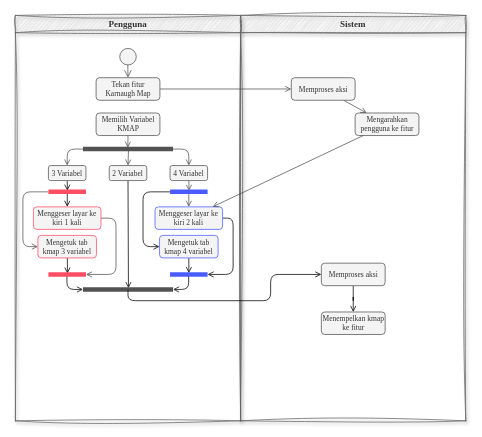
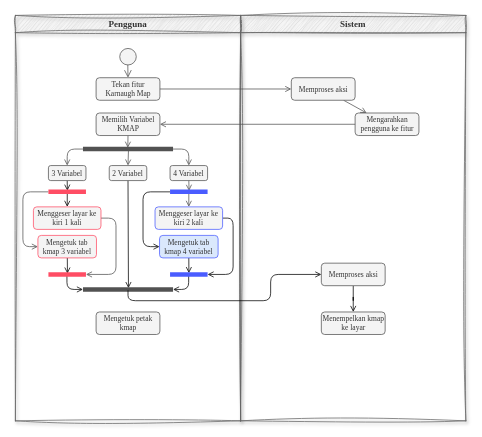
  <mxCell id="0" />
  <mxCell id="1" parent="0" />
  <mxCell id="2" value="Pengguna" style="swimlane;whiteSpace=wrap;html=1;fontFamily=Ubuntu;fontSource=https%3A%2F%2Ffonts.googleapis.com%2Fcss%3Ffamily%3DUbuntu;rounded=0;swimlaneFillColor=none;glass=0;shadow=1;fillColor=#D6D6D6;fontColor=#333333;strokeColor=#666666;sketch=1;curveFitting=1;jiggle=2;" parent="1" vertex="1"><mxGeometry x="20" y="20" width="300" height="540" as="geometry" /></mxCell>
  <mxCell id="3" value="" style="ellipse;html=1;shape=startState;fillColor=#f4f4f4;strokeColor=#535353;strokeWidth=1;fillStyle=auto;fontColor=#595959;" parent="2" vertex="1"><mxGeometry x="135" y="40" width="30" height="30" as="geometry" /></mxCell>
  <mxCell id="4" value="" style="html=1;verticalAlign=bottom;endArrow=open;endSize=8;strokeColor=#525252;rounded=0;strokeWidth=1;fillColor=#eeeeee;exitX=0.491;exitY=0.867;exitDx=0;exitDy=0;exitPerimeter=0;entryX=0.5;entryY=0;entryDx=0;entryDy=0;fontColor=#333333;" parent="2" source="3" target="5" edge="1"><mxGeometry relative="1" as="geometry"><mxPoint x="100" y="90" as="targetPoint" /></mxGeometry></mxCell>
  <mxCell id="5" value="Tekan fitur Karnaugh Map" style="rounded=1;whiteSpace=wrap;html=1;fillColor=#f4f4f4;strokeColor=#525252;fontFamily=Ubuntu;fontSource=https%3A%2F%2Ffonts.googleapis.com%2Fcss%3Ffamily%3DUbuntu;fontSize=10;fontColor=#333333;" parent="2" vertex="1"><mxGeometry x="107.5" y="83" width="85" height="30" as="geometry" /></mxCell>
  <mxCell id="6" style="rounded=0;orthogonalLoop=1;jettySize=auto;html=1;exitX=0.5;exitY=1;exitDx=0;exitDy=0;entryX=0.498;entryY=0.33;entryDx=0;entryDy=0;entryPerimeter=0;endArrow=open;endFill=0;strokeColor=#525252;" parent="2" source="7" target="11" edge="1"><mxGeometry relative="1" as="geometry"><mxPoint x="110" y="180" as="targetPoint" /></mxGeometry></mxCell>
  <mxCell id="7" value="Memilih Variabel KMAP" style="rounded=1;whiteSpace=wrap;html=1;fillColor=#f4f4f4;strokeColor=#525252;fontFamily=Ubuntu;fontSource=https%3A%2F%2Ffonts.googleapis.com%2Fcss%3Ffamily%3DUbuntu;fontSize=10;fontColor=#333333;" parent="2" vertex="1"><mxGeometry x="107.5" y="130" width="85" height="30" as="geometry" /></mxCell>
  <mxCell id="8" style="edgeStyle=orthogonalEdgeStyle;rounded=1;orthogonalLoop=1;jettySize=auto;html=1;exitX=0;exitY=0.5;exitDx=0;exitDy=0;exitPerimeter=0;entryX=0.5;entryY=0;entryDx=0;entryDy=0;strokeColor=#525252;endArrow=open;endFill=0;" parent="2" source="11" target="13" edge="1"><mxGeometry relative="1" as="geometry" /></mxCell>
  <mxCell id="9" style="edgeStyle=orthogonalEdgeStyle;rounded=1;orthogonalLoop=1;jettySize=auto;html=1;exitX=1;exitY=0.5;exitDx=0;exitDy=0;exitPerimeter=0;entryX=0.5;entryY=0;entryDx=0;entryDy=0;strokeColor=#525252;endArrow=open;endFill=0;" parent="2" source="11" target="17" edge="1"><mxGeometry relative="1" as="geometry" /></mxCell>
  <mxCell id="10" style="rounded=0;orthogonalLoop=1;jettySize=auto;html=1;entryX=0.5;entryY=0;entryDx=0;entryDy=0;strokeColor=#525252;endArrow=open;endFill=0;exitX=0.505;exitY=0.685;exitDx=0;exitDy=0;exitPerimeter=0;" parent="2" source="11" target="15" edge="1"><mxGeometry relative="1" as="geometry" /></mxCell>
  <mxCell id="11" value="" style="shape=line;html=1;strokeWidth=6;strokeColor=#525252;" parent="2" vertex="1"><mxGeometry x="90" y="173" width="120" height="10" as="geometry" /></mxCell>
  <mxCell id="12" style="rounded=0;orthogonalLoop=1;jettySize=auto;html=1;exitX=0.5;exitY=1;exitDx=0;exitDy=0;entryX=0.505;entryY=0.343;entryDx=0;entryDy=0;entryPerimeter=0;endArrow=open;endFill=0;" edge="1" parent="2" source="13" target="29"><mxGeometry relative="1" as="geometry" /></mxCell>
  <mxCell id="13" value="3 Variabel" style="rounded=1;whiteSpace=wrap;html=1;fillColor=#f4f4f4;strokeColor=#525252;fontFamily=Ubuntu;fontSource=https%3A%2F%2Ffonts.googleapis.com%2Fcss%3Ffamily%3DUbuntu;fontSize=10;fontColor=#333333;" parent="2" vertex="1"><mxGeometry x="44" y="200" width="50" height="20" as="geometry" /></mxCell>
  <mxCell id="14" style="rounded=0;orthogonalLoop=1;jettySize=auto;html=1;exitX=0.5;exitY=1;exitDx=0;exitDy=0;entryX=0.505;entryY=0.318;entryDx=0;entryDy=0;entryPerimeter=0;endArrow=open;endFill=0;" edge="1" parent="2" source="15" target="36"><mxGeometry relative="1" as="geometry" /></mxCell>
  <mxCell id="15" value="2 Variabel" style="rounded=1;whiteSpace=wrap;html=1;fillColor=#f4f4f4;strokeColor=#525252;fontFamily=Ubuntu;fontSource=https%3A%2F%2Ffonts.googleapis.com%2Fcss%3Ffamily%3DUbuntu;fontSize=10;fontColor=#333333;" parent="2" vertex="1"><mxGeometry x="125" y="200" width="50" height="20" as="geometry" /></mxCell>
  <mxCell id="16" style="rounded=0;orthogonalLoop=1;jettySize=auto;html=1;exitX=0.5;exitY=1;exitDx=0;exitDy=0;entryX=0.507;entryY=0.364;entryDx=0;entryDy=0;entryPerimeter=0;strokeColor=#525252;endArrow=open;endFill=0;" edge="1" parent="2" source="17" target="22"><mxGeometry relative="1" as="geometry" /></mxCell>
  <mxCell id="17" value="4 Variabel" style="rounded=1;whiteSpace=wrap;html=1;fillColor=#f4f4f4;strokeColor=#525252;fontFamily=Ubuntu;fontSource=https%3A%2F%2Ffonts.googleapis.com%2Fcss%3Ffamily%3DUbuntu;fontSize=10;fontColor=#333333;" parent="2" vertex="1"><mxGeometry x="206" y="200" width="50" height="20" as="geometry" /></mxCell>
  <mxCell id="18" style="edgeStyle=orthogonalEdgeStyle;rounded=1;orthogonalLoop=1;jettySize=auto;html=1;exitX=1;exitY=0.5;exitDx=0;exitDy=0;entryX=1;entryY=0.5;entryDx=0;entryDy=0;entryPerimeter=0;endArrow=open;endFill=0;" edge="1" parent="2" source="19" target="26"><mxGeometry relative="1" as="geometry"><Array as="points"><mxPoint x="290" y="270" /><mxPoint x="290" y="345" /></Array></mxGeometry></mxCell>
  <mxCell id="19" value="Menggeser layar ke kiri 2 kali" style="rounded=1;whiteSpace=wrap;html=1;fillColor=#f4f4f4;strokeColor=#4A5CFF;fontFamily=Ubuntu;fontSource=https%3A%2F%2Ffonts.googleapis.com%2Fcss%3Ffamily%3DUbuntu;fontSize=10;fontColor=#333333;" vertex="1" parent="2"><mxGeometry x="186" y="255" width="90" height="30" as="geometry" /></mxCell>
  <mxCell id="20" style="rounded=0;orthogonalLoop=1;jettySize=auto;html=1;entryX=0.5;entryY=0;entryDx=0;entryDy=0;exitX=0.5;exitY=0.662;exitDx=0;exitDy=0;exitPerimeter=0;strokeColor=#525252;endArrow=open;endFill=0;" edge="1" parent="2" source="22" target="19"><mxGeometry relative="1" as="geometry" /></mxCell>
  <mxCell id="21" style="edgeStyle=orthogonalEdgeStyle;rounded=1;orthogonalLoop=1;jettySize=auto;html=1;exitX=0;exitY=0.5;exitDx=0;exitDy=0;exitPerimeter=0;entryX=0;entryY=0.5;entryDx=0;entryDy=0;endArrow=open;endFill=0;" edge="1" parent="2" source="22" target="24"><mxGeometry relative="1" as="geometry"><Array as="points"><mxPoint x="170" y="235" /><mxPoint x="170" y="308" /></Array></mxGeometry></mxCell>
  <mxCell id="22" value="" style="shape=line;html=1;strokeWidth=6;strokeColor=#4A5CFF;" vertex="1" parent="2"><mxGeometry x="206" y="230" width="50" height="10" as="geometry" /></mxCell>
  <mxCell id="23" style="rounded=0;orthogonalLoop=1;jettySize=auto;html=1;exitX=0.5;exitY=1;exitDx=0;exitDy=0;entryX=0.502;entryY=0.326;entryDx=0;entryDy=0;entryPerimeter=0;endArrow=open;endFill=0;" edge="1" parent="2" source="24" target="26"><mxGeometry relative="1" as="geometry" /></mxCell>
- <mxCell id="24" value="Mengetuk tab kmap 4 variabel" style="rounded=1;whiteSpace=wrap;html=1;fillColor=#f4f4f4;strokeColor=#4A5CFF;fontFamily=Ubuntu;fontSource=https%3A%2F%2Ffonts.googleapis.com%2Fcss%3Ffamily%3DUbuntu;fontSize=10;fontColor=#333333;" vertex="1" parent="2"><mxGeometry x="192" y="293" width="78" height="30" as="geometry" /></mxCell>
+ <mxCell id="24" value="Mengetuk tab kmap 4 variabel" style="rounded=1;whiteSpace=wrap;html=1;fillColor=#dae8fc;strokeColor=#4A5CFF;fontFamily=Ubuntu;fontSource=https%3A%2F%2Ffonts.googleapis.com%2Fcss%3Ffamily%3DUbuntu;fontSize=10;fontColor=#333333;" vertex="1" parent="2"><mxGeometry x="192" y="293" width="78" height="30" as="geometry" /></mxCell>
  <mxCell id="25" style="edgeStyle=orthogonalEdgeStyle;rounded=1;orthogonalLoop=1;jettySize=auto;html=1;entryX=1;entryY=0.5;entryDx=0;entryDy=0;entryPerimeter=0;exitX=0.496;exitY=0.676;exitDx=0;exitDy=0;exitPerimeter=0;endArrow=open;endFill=0;" edge="1" parent="2" source="26" target="36"><mxGeometry relative="1" as="geometry"><Array as="points"><mxPoint x="231" y="365" /></Array></mxGeometry></mxCell>
  <mxCell id="26" value="" style="shape=line;html=1;strokeWidth=6;strokeColor=#4A5CFF;" vertex="1" parent="2"><mxGeometry x="206" y="340" width="50" height="10" as="geometry" /></mxCell>
  <mxCell id="27" style="rounded=0;orthogonalLoop=1;jettySize=auto;html=1;endArrow=open;endFill=0;exitX=0.502;exitY=0.659;exitDx=0;exitDy=0;exitPerimeter=0;" edge="1" parent="2" source="29" target="31"><mxGeometry relative="1" as="geometry" /></mxCell>
  <mxCell id="28" style="edgeStyle=orthogonalEdgeStyle;rounded=1;orthogonalLoop=1;jettySize=auto;html=1;exitX=0;exitY=0.5;exitDx=0;exitDy=0;exitPerimeter=0;entryX=0;entryY=0.5;entryDx=0;entryDy=0;endArrow=open;endFill=0;strokeColor=#525252;" edge="1" parent="2" source="29" target="33"><mxGeometry relative="1" as="geometry"><Array as="points"><mxPoint x="10" y="235" /><mxPoint x="10" y="308" /></Array></mxGeometry></mxCell>
  <mxCell id="29" value="" style="shape=line;html=1;strokeWidth=6;strokeColor=#FF4D64;" vertex="1" parent="2"><mxGeometry x="44" y="230" width="50" height="10" as="geometry" /></mxCell>
  <mxCell id="30" style="edgeStyle=orthogonalEdgeStyle;rounded=1;orthogonalLoop=1;jettySize=auto;html=1;exitX=1;exitY=0.5;exitDx=0;exitDy=0;entryX=1;entryY=0.5;entryDx=0;entryDy=0;entryPerimeter=0;endArrow=open;endFill=0;strokeColor=#525252;" edge="1" parent="2" source="31" target="35"><mxGeometry relative="1" as="geometry" /></mxCell>
  <mxCell id="31" value="Menggeser layar ke kiri 1 kali" style="rounded=1;whiteSpace=wrap;html=1;fillColor=#f4f4f4;strokeColor=#FF4D64;fontFamily=Ubuntu;fontSource=https%3A%2F%2Ffonts.googleapis.com%2Fcss%3Ffamily%3DUbuntu;fontSize=10;fontColor=#333333;" vertex="1" parent="2"><mxGeometry x="24" y="255" width="90" height="30" as="geometry" /></mxCell>
  <mxCell id="32" style="rounded=0;orthogonalLoop=1;jettySize=auto;html=1;entryX=0.507;entryY=0.384;entryDx=0;entryDy=0;entryPerimeter=0;endArrow=open;endFill=0;" edge="1" parent="2" source="33" target="35"><mxGeometry relative="1" as="geometry" /></mxCell>
  <mxCell id="33" value="Mengetuk tab kmap 3 variabel" style="rounded=1;whiteSpace=wrap;html=1;fillColor=#f4f4f4;strokeColor=#FF4D64;fontFamily=Ubuntu;fontSource=https%3A%2F%2Ffonts.googleapis.com%2Fcss%3Ffamily%3DUbuntu;fontSize=10;fontColor=#333333;" vertex="1" parent="2"><mxGeometry x="30" y="293" width="78" height="30" as="geometry" /></mxCell>
  <mxCell id="34" style="edgeStyle=orthogonalEdgeStyle;rounded=1;orthogonalLoop=1;jettySize=auto;html=1;entryX=0;entryY=0.5;entryDx=0;entryDy=0;entryPerimeter=0;exitX=0.493;exitY=0.676;exitDx=0;exitDy=0;exitPerimeter=0;endArrow=open;endFill=0;" edge="1" parent="2" source="35" target="36"><mxGeometry relative="1" as="geometry"><Array as="points"><mxPoint x="69" y="365" /></Array></mxGeometry></mxCell>
  <mxCell id="35" value="" style="shape=line;html=1;strokeWidth=6;strokeColor=#FF4D64;" vertex="1" parent="2"><mxGeometry x="44" y="340" width="50" height="10" as="geometry" /></mxCell>
  <mxCell id="36" value="" style="shape=line;html=1;strokeWidth=6;strokeColor=#525252;" vertex="1" parent="2"><mxGeometry x="90" y="360" width="120" height="10" as="geometry" /></mxCell>
+ <mxCell id="37" value="Mengetuk petak kmap" style="rounded=1;whiteSpace=wrap;html=1;fillColor=#f4f4f4;strokeColor=#525252;fontFamily=Ubuntu;fontSource=https%3A%2F%2Ffonts.googleapis.com%2Fcss%3Ffamily%3DUbuntu;fontSize=10;fontColor=#333333;" vertex="1" parent="2"><mxGeometry x="107.5" y="395" width="85" height="30" as="geometry" /></mxCell>
  <mxCell id="38" value="Sistem" style="swimlane;whiteSpace=wrap;html=1;fontFamily=Ubuntu;fontSource=https%3A%2F%2Ffonts.googleapis.com%2Fcss%3Ffamily%3DUbuntu;rounded=0;swimlaneFillColor=none;glass=0;shadow=1;fillColor=#D6D6D6;fontColor=#333333;strokeColor=#666666;sketch=1;curveFitting=1;jiggle=2;" parent="1" vertex="1"><mxGeometry x="320" y="20" width="300" height="540" as="geometry" /></mxCell>
  <mxCell id="39" value="" style="rounded=0;orthogonalLoop=1;jettySize=auto;html=1;endArrow=open;endFill=0;strokeColor=#525252;" parent="38" source="40" target="41" edge="1"><mxGeometry relative="1" as="geometry" /></mxCell>
  <mxCell id="40" value="Memproses aksi" style="rounded=1;whiteSpace=wrap;html=1;fillColor=#f4f4f4;strokeColor=#525252;fontFamily=Ubuntu;fontSource=https%3A%2F%2Ffonts.googleapis.com%2Fcss%3Ffamily%3DUbuntu;fontSize=10;fontColor=#333333;" parent="38" vertex="1"><mxGeometry x="67.5" y="83" width="85" height="30" as="geometry" /></mxCell>
  <mxCell id="41" value="Mengarahkan pengguna ke fitur" style="rounded=1;whiteSpace=wrap;html=1;fillColor=#f4f4f4;strokeColor=#525252;fontFamily=Ubuntu;fontSource=https%3A%2F%2Ffonts.googleapis.com%2Fcss%3Ffamily%3DUbuntu;fontSize=10;fontColor=#333333;" parent="38" vertex="1"><mxGeometry x="152.5" y="130" width="85" height="30" as="geometry" /></mxCell>
  <mxCell id="42" value="" style="edgeStyle=orthogonalEdgeStyle;rounded=0;orthogonalLoop=1;jettySize=auto;html=1;endArrow=open;endFill=0;" parent="38" source="43" target="44" edge="1"><mxGeometry relative="1" as="geometry" /></mxCell>
  <mxCell id="43" value="Memproses aksi" style="rounded=1;whiteSpace=wrap;html=1;fillColor=#f4f4f4;strokeColor=#525252;fontFamily=Ubuntu;fontSource=https%3A%2F%2Ffonts.googleapis.com%2Fcss%3Ffamily%3DUbuntu;fontSize=10;fontColor=#333333;" parent="38" vertex="1"><mxGeometry x="107.5" y="330" width="85" height="30" as="geometry" /></mxCell>
- <mxCell id="44" value="Menempelkan kmap ke fitur" style="rounded=1;whiteSpace=wrap;html=1;fillColor=#f4f4f4;strokeColor=#525252;fontFamily=Ubuntu;fontSource=https%3A%2F%2Ffonts.googleapis.com%2Fcss%3Ffamily%3DUbuntu;fontSize=10;fontColor=#333333;" parent="38" vertex="1"><mxGeometry x="107.5" y="395" width="85" height="30" as="geometry" /></mxCell>
+ <mxCell id="44" value="Menempelkan kmap ke layar" style="rounded=1;whiteSpace=wrap;html=1;fillColor=#f4f4f4;strokeColor=#525252;fontFamily=Ubuntu;fontSource=https%3A%2F%2Ffonts.googleapis.com%2Fcss%3Ffamily%3DUbuntu;fontSize=10;fontColor=#333333;" parent="38" vertex="1"><mxGeometry x="107.5" y="395" width="85" height="30" as="geometry" /></mxCell>
  <mxCell id="45" style="rounded=0;orthogonalLoop=1;jettySize=auto;html=1;entryX=0;entryY=0.5;entryDx=0;entryDy=0;endArrow=open;endFill=0;strokeColor=#525252;" parent="1" source="5" target="40" edge="1"><mxGeometry relative="1" as="geometry" /></mxCell>
- <mxCell id="46" style="rounded=0;orthogonalLoop=1;jettySize=auto;html=1;strokeColor=#525252;endArrow=open;endFill=0;" parent="1" source="41" target="19" edge="1"><mxGeometry relative="1" as="geometry" /></mxCell>
+ <mxCell id="46" style="rounded=0;orthogonalLoop=1;jettySize=auto;html=1;entryX=1;entryY=0.5;entryDx=0;entryDy=0;strokeColor=#525252;endArrow=open;endFill=0;" parent="1" source="41" target="7" edge="1"><mxGeometry relative="1" as="geometry" /></mxCell>
  <mxCell id="47" style="edgeStyle=orthogonalEdgeStyle;rounded=1;orthogonalLoop=1;jettySize=auto;html=1;entryX=0;entryY=0.5;entryDx=0;entryDy=0;endArrow=open;endFill=0;exitX=0.5;exitY=0.617;exitDx=0;exitDy=0;exitPerimeter=0;spacingBottom=0;spacingLeft=0;" edge="1" parent="1" source="36" target="43"><mxGeometry relative="1" as="geometry"><Array as="points"><mxPoint x="170" y="400" /><mxPoint x="360" y="400" /><mxPoint x="360" y="365" /></Array></mxGeometry></mxCell>
